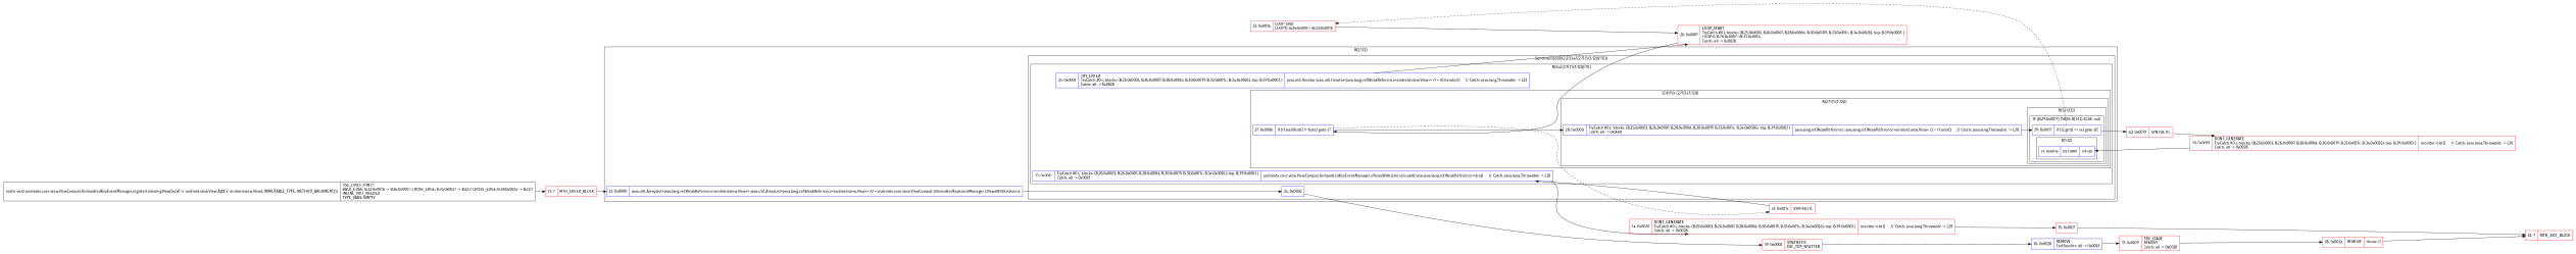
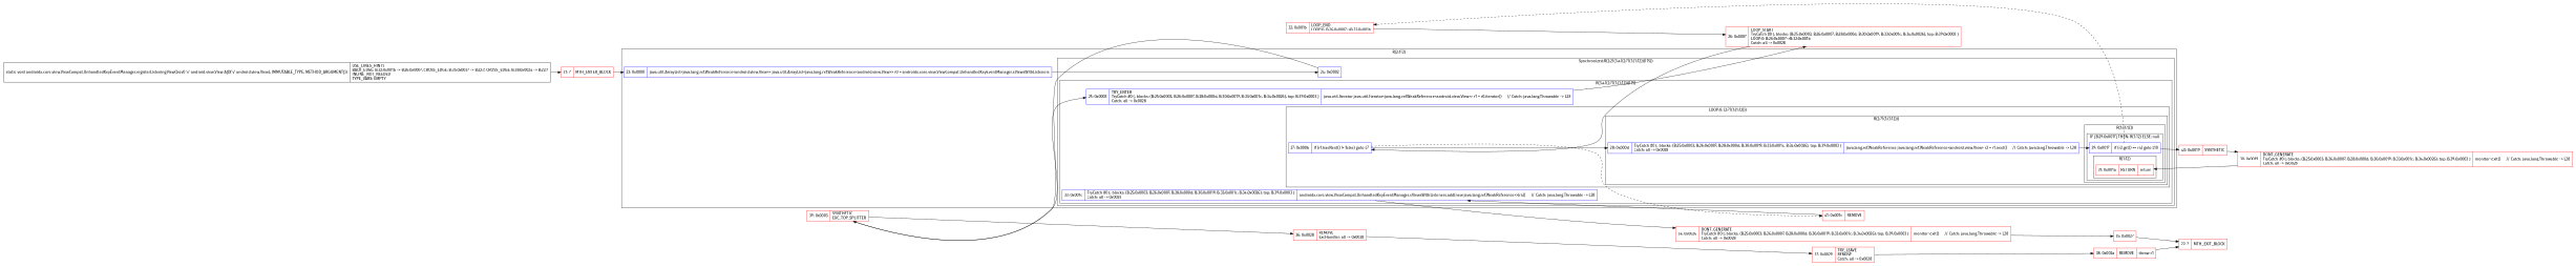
  digraph {
    fontname="Fira Sans"
    rankdir=LR
    node [color=red fontname="Fira Sans" shape=record]
    edge [fontname="Fira Sans"]
-   n1 [color=blue label="{31\:\ 0x001a|RETURN\l|return\l}"]
+   n1 [label="{31\:\ 0x001a|RETURN\l|return\l}"]
    n2 [color=blue label="{29\:\ 0x0017|if (r2.get() == r4) goto L10\l}"]
    n3 [color=blue label="{28\:\ 0x000d|TryCatch #0 \{, blocks: (B:25:0x0003, B:26:0x0007, B:28:0x000d, B:30:0x0019, B:33:0x001c, B:34:0x0026), top: B:39:0x0003 \}\lCatch: all \-\> 0x0028\l|java.lang.ref.WeakReference java.lang.ref.WeakReference\<android.view.View\> r2 = r1.next()     \/\/ Catch: java.lang.Throwable \-\> L28\l}"]
    n4 [color=blue label="{27\:\ 0x000b|if (r1.hasNext() != false) goto L7\l}"]
    n5 [color=blue label="{25\:\ 0x0003|TRY_ENTER\lTryCatch #0 \{, blocks: (B:25:0x0003, B:26:0x0007, B:28:0x000d, B:30:0x0019, B:33:0x001c, B:34:0x0026), top: B:39:0x0003 \}\lCatch: all \-\> 0x0028\l|java.util.Iterator java.util.Iterator\<java.lang.ref.WeakReference\<android.view.View\>\> r1 = r0.iterator()     \/\/ Catch: java.lang.Throwable \-\> L28\l}"]
    n6 [color=blue label="{33\:\ 0x001c|TryCatch #0 \{, blocks: (B:25:0x0003, B:26:0x0007, B:28:0x000d, B:30:0x0019, B:33:0x001c, B:34:0x0026), top: B:39:0x0003 \}\lCatch: all \-\> 0x0028\l|androidx.core.view.ViewCompat.UnhandledKeyEventManager.sViewsWithListeners.add(new java.lang.ref.WeakReference\<\>(r4))     \/\/ Catch: java.lang.Throwable \-\> L28\l}"]
    n7 [color=blue label="{24\:\ 0x0002}"]
    n8 [color=blue label="{23\:\ 0x0000|java.util.ArrayList\<java.lang.ref.WeakReference\<android.view.View\>\> java.util.ArrayList\<java.lang.ref.WeakReference\<android.view.View\>\> r0 = androidx.core.view.ViewCompat.UnhandledKeyEventManager.sViewsWithListeners\l}"]
    n9 [label="{32\:\ 0x001b|LOOP_END\lLOOP:0: B:26:0x0007\-\>B:32:0x001b\l}"]
    n10 [label="{40\:\ 0x0019|SYNTHETIC\l}"]
-   n11 [label="{41\:\ 0x001c|SYNTHETIC\l}"]
+   n11 [label="{41\:\ 0x001c|REMOVE\l}"]
    n12 [label="{26\:\ 0x0007|LOOP_START\lTryCatch #0 \{, blocks: (B:25:0x0003, B:26:0x0007, B:28:0x000d, B:30:0x0019, B:33:0x001c, B:34:0x0026), top: B:39:0x0003 \}\lLOOP:0: B:26:0x0007\-\>B:32:0x001b\lCatch: all \-\> 0x0028\l}"]
    n13 [label="{34\:\ 0x0026|DONT_GENERATE\lTryCatch #0 \{, blocks: (B:25:0x0003, B:26:0x0007, B:28:0x000d, B:30:0x0019, B:33:0x001c, B:34:0x0026), top: B:39:0x0003 \}\lCatch: all \-\> 0x0028\l|monitor\-exit()     \/\/ Catch: java.lang.Throwable \-\> L28\l}"]
    n14 [label="{39\:\ 0x0003|SYNTHETIC\lEXC_TOP_SPLITTER\l}"]
-   n15 [color=blue label="{36\:\ 0x0028|REMOVE\lExcHandler: all \-\> 0x0028\l}"]
+   n15 [label="{36\:\ 0x0028|REMOVE\lExcHandler: all \-\> 0x0028\l}"]
    n16 [label="{30\:\ 0x0019|DONT_GENERATE\lTryCatch #0 \{, blocks: (B:25:0x0003, B:26:0x0007, B:28:0x000d, B:30:0x0019, B:33:0x001c, B:34:0x0026), top: B:39:0x0003 \}\lCatch: all \-\> 0x0028\l|monitor\-exit()     \/\/ Catch: java.lang.Throwable \-\> L28\l}"]
    n17 [label="{22\:\ ?|MTH_EXIT_BLOCK\l}"]
    n18 [label="{35\:\ 0x0027}"]
    n19 [label="{21\:\ ?|MTH_ENTER_BLOCK\l}"]
    n20 [label="{37\:\ 0x0029|TRY_LEAVE\lREMOVE\lCatch: all \-\> 0x0028\l}"]
    n21 [label="{38\:\ 0x002a|REMOVE\l|throw r1\l}"]
    n22 [label="{static void androidx.core.view.ViewCompat.UnhandledKeyEventManager.registerListeningView((r4v0 'v' android.view.View A[D('v' android.view.View), IMMUTABLE_TYPE, METHOD_ARGUMENT]))  | USE_LINES_HINTS\lBACK_EDGE: B:32:0x001b \-\> B:26:0x0007, CROSS_EDGE: B:35:0x0027 \-\> B:22:?, CROSS_EDGE: B:38:0x002a \-\> B:22:?\lINLINE_NOT_NEEDED\lTYPE_VARS: EMPTY\l}" color=""]
    subgraph cluster_1 {
      label="R(2:1|2)"
      n8
      subgraph cluster_2 {
        label="Synchronized:R(2:2|(3:4|(2:7|(1:(1:12)))|15))"
        n7
        subgraph cluster_3 {
          label="R(3:4|(2:7|(1:(1:12)))|15)"
          n5
          n6
          subgraph cluster_4 {
            label="LOOP:0: (2:7|(1:(1:12)))"
            n4
            subgraph cluster_5 {
              label="R(2:7|(1:(1:12)))"
              n3
              subgraph cluster_6 {
                label="R(1:(1:12))"
                subgraph cluster_7 {
                  label="IF [B:29:0x0017] THEN: R(1:12) ELSE: null"
                  n2
                  subgraph cluster_8 {
                    label="R(1:12)"
                    n1
                  }
                }
              }
            }
          }
        }
      }
    }
    n2 -> n9 [style=dashed]
    n2 -> n10
    n3 -> n2
    n4 -> n3
    n4 -> n11 [style=dashed]
    n5 -> n12
    n6 -> n13
    n7 -> n14
    n8 -> n7
    n9 -> n12
    n10 -> n16
    n11 -> n6
    n12 -> n4
    n13 -> n18
+   n14 -> n5
    n14 -> n15
    n15 -> n20
    n16 -> n1
    n18 -> n17
    n19 -> n8
    n20 -> n21
    n21 -> n17
    n22 -> n19
  }
